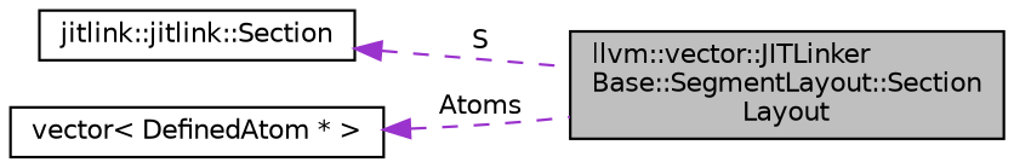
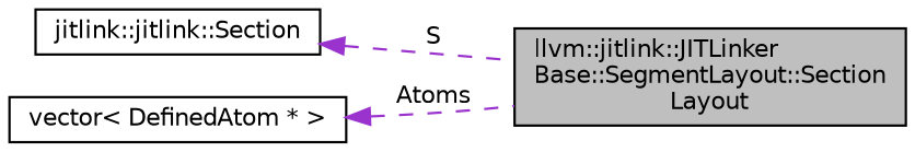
  digraph {
    rankdir=LR
    node [color=black fontname=Helvetica fontsize=10 shape=box]
    edge [color=darkorchid3 dir=back fontname=Helvetica fontsize=10 labelfontname=Helvetica labelfontsize=10 style=dashed]
-   n1 [fillcolor=grey75 fontcolor=black height=0.2 label="llvm::vector::JITLinker\lBase::SegmentLayout::Section\lLayout" style=filled width=0.4]
+   n1 [fillcolor=grey75 fontcolor=black height=0.2 label="llvm::jitlink::JITLinker\lBase::SegmentLayout::Section\lLayout" style=filled width=0.4]
    n2 [height=0.2 label="jitlink::jitlink::Section" width=0.4]
    n3 [height=0.2 label="vector\< DefinedAtom * \>" width=0.4]
    n2 -> n1 [label=" S"]
    n3 -> n1 [label=" Atoms"]
  }
